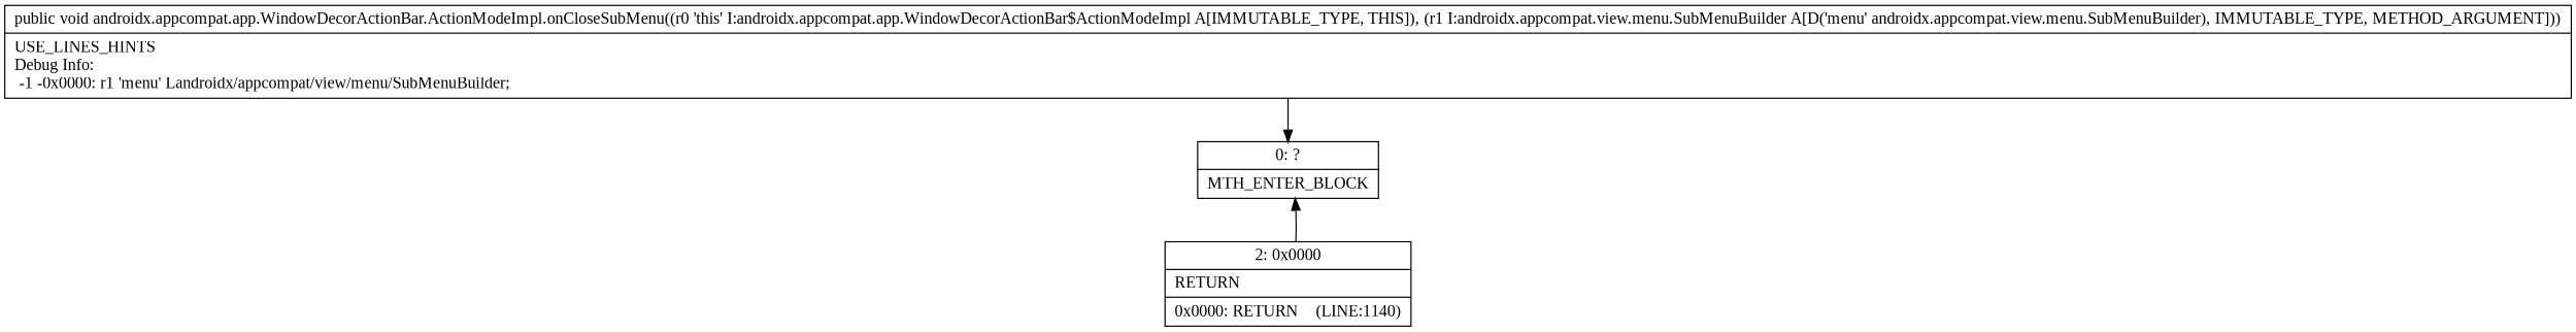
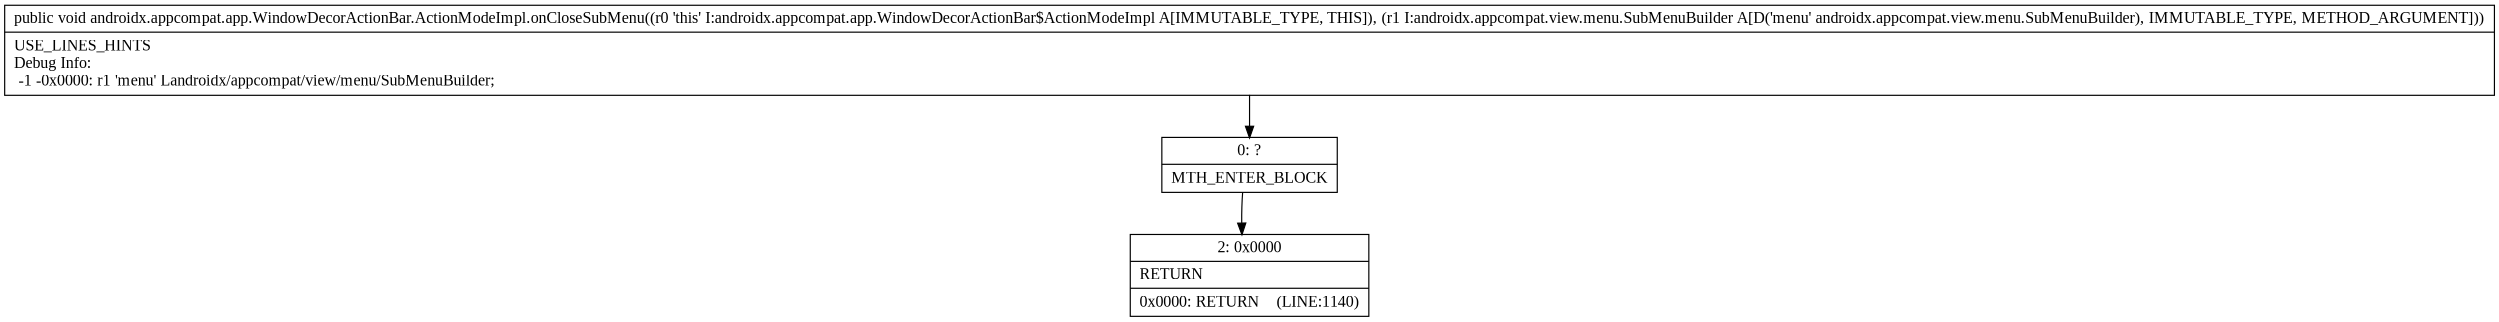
  digraph {
    fontname="Liberation Serif"
    node [fontname="Liberation Serif" shape=record]
    edge [fontname="Liberation Serif"]
    n1 [label="{0\:\ ?|MTH_ENTER_BLOCK\l}"]
    n2 [label="{2\:\ 0x0000|RETURN\l|0x0000: RETURN    (LINE:1140)\l}"]
    n3 [label="{public void androidx.appcompat.app.WindowDecorActionBar.ActionModeImpl.onCloseSubMenu((r0 'this' I:androidx.appcompat.app.WindowDecorActionBar$ActionModeImpl A[IMMUTABLE_TYPE, THIS]), (r1 I:androidx.appcompat.view.menu.SubMenuBuilder A[D('menu' androidx.appcompat.view.menu.SubMenuBuilder), IMMUTABLE_TYPE, METHOD_ARGUMENT]))  | USE_LINES_HINTS\lDebug Info:\l  \-1 \-0x0000: r1 'menu' Landroidx\/appcompat\/view\/menu\/SubMenuBuilder;\l}"]
-   n2 -> n1
+   n1 -> n2
    n3 -> n1
  }
